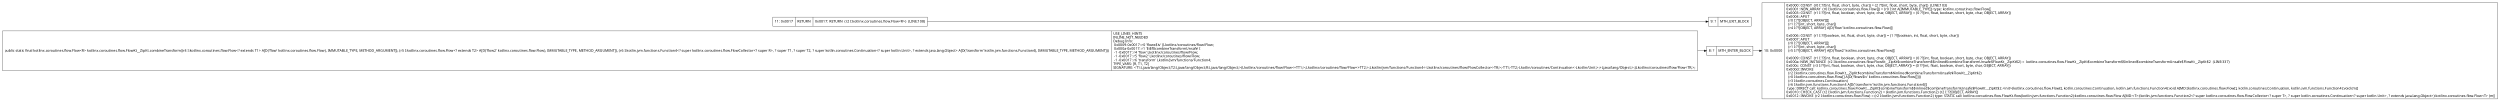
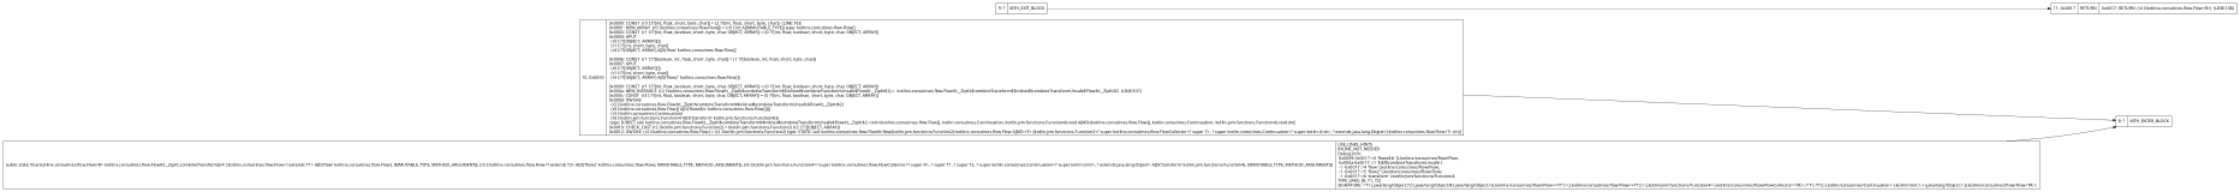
  digraph {
    fontname="Noto Sans"
    rankdir=LR
    node [fontname="Noto Sans" shape=record]
    edge [fontname="Noto Sans"]
    n1 [label="{8\:\ ?|MTH_ENTER_BLOCK\l}"]
    n2 [label="{10\:\ 0x0000|0x0000: CONST  (r0 I:??[int, float, short, byte, char]) = (2 ??[int, float, short, byte, char])  (LINE:103)\l0x0001: NEW_ARRAY  (r0 I:kotlinx.coroutines.flow.Flow[]) = (r0 I:int A[IMMUTABLE_TYPE]) type: kotlinx.coroutines.flow.Flow[] \l0x0003: CONST  (r1 I:??[int, float, boolean, short, byte, char, OBJECT, ARRAY]) = (0 ??[int, float, boolean, short, byte, char, OBJECT, ARRAY]) \l0x0004: APUT  \l  (r0 I:??[OBJECT, ARRAY][])\l  (r1 I:??[int, short, byte, char])\l  (r4 I:??[OBJECT, ARRAY] A[D('flow' kotlinx.coroutines.flow.Flow)])\l \l0x0006: CONST  (r1 I:??[boolean, int, float, short, byte, char]) = (1 ??[boolean, int, float, short, byte, char]) \l0x0007: APUT  \l  (r0 I:??[OBJECT, ARRAY][])\l  (r1 I:??[int, short, byte, char])\l  (r5 I:??[OBJECT, ARRAY] A[D('flow2' kotlinx.coroutines.flow.Flow)])\l \l0x0009: CONST  (r1 I:??[int, float, boolean, short, byte, char, OBJECT, ARRAY]) = (0 ??[int, float, boolean, short, byte, char, OBJECT, ARRAY]) \l0x000a: NEW_INSTANCE  (r2 I:kotlinx.coroutines.flow.FlowKt__ZipKt$combineTransform$$inlined$combineTransformUnsafe$FlowKt__ZipKt$2) =  kotlinx.coroutines.flow.FlowKt__ZipKt$combineTransform$$inlined$combineTransformUnsafe$FlowKt__ZipKt$2  (LINE:337)\l0x000c: CONST  (r3 I:??[int, float, boolean, short, byte, char, OBJECT, ARRAY]) = (0 ??[int, float, boolean, short, byte, char, OBJECT, ARRAY]) \l0x000d: INVOKE  \l  (r2 I:kotlinx.coroutines.flow.FlowKt__ZipKt$combineTransform$$inlined$combineTransformUnsafe$FlowKt__ZipKt$2)\l  (r0 I:kotlinx.coroutines.flow.Flow[] A[D('flows$iv' kotlinx.coroutines.flow.Flow[])])\l  (r3 I:kotlin.coroutines.Continuation)\l  (r6 I:kotlin.jvm.functions.Function4 A[D('transform' kotlin.jvm.functions.Function4)])\l type: DIRECT call: kotlinx.coroutines.flow.FlowKt__ZipKt$combineTransform$$inlined$combineTransformUnsafe$FlowKt__ZipKt$2.\<init\>(kotlinx.coroutines.flow.Flow[], kotlin.coroutines.Continuation, kotlin.jvm.functions.Function4):void A[MD:(kotlinx.coroutines.flow.Flow[], kotlin.coroutines.Continuation, kotlin.jvm.functions.Function4):void (m)]\l0x0010: CHECK_CAST (r2 I:kotlin.jvm.functions.Function2) = (kotlin.jvm.functions.Function2) (r2 I:??[OBJECT, ARRAY]) \l0x0012: INVOKE  (r2 I:kotlinx.coroutines.flow.Flow) = (r2 I:kotlin.jvm.functions.Function2) type: STATIC call: kotlinx.coroutines.flow.FlowKt.flow(kotlin.jvm.functions.Function2):kotlinx.coroutines.flow.Flow A[MD:\<T\>:(kotlin.jvm.functions.Function2\<? super kotlinx.coroutines.flow.FlowCollector\<? super T\>, ? super kotlin.coroutines.Continuation\<? super kotlin.Unit\>, ? extends java.lang.Object\>):kotlinx.coroutines.flow.Flow\<T\> (m)]\l}"]
    n3 [label="{11\:\ 0x0017|RETURN\l|0x0017: RETURN  (r2 I:kotlinx.coroutines.flow.Flow\<R\>)  (LINE:108)\l}"]
    n4 [label="{9\:\ ?|MTH_EXIT_BLOCK\l}"]
    n5 [label="{public static final kotlinx.coroutines.flow.Flow\<R\> kotlinx.coroutines.flow.FlowKt__ZipKt.combineTransform((r4 I:kotlinx.coroutines.flow.Flow\<? extends T1\> A[D('flow' kotlinx.coroutines.flow.Flow), IMMUTABLE_TYPE, METHOD_ARGUMENT]), (r5 I:kotlinx.coroutines.flow.Flow\<? extends T2\> A[D('flow2' kotlinx.coroutines.flow.Flow), IMMUTABLE_TYPE, METHOD_ARGUMENT]), (r6 I:kotlin.jvm.functions.Function4\<? super kotlinx.coroutines.flow.FlowCollector\<? super R\>, ? super T1, ? super T2, ? super kotlin.coroutines.Continuation\<? super kotlin.Unit\>, ? extends java.lang.Object\> A[D('transform' kotlin.jvm.functions.Function4), IMMUTABLE_TYPE, METHOD_ARGUMENT]))  | USE_LINES_HINTS\lINLINE_NOT_NEEDED\lDebug Info:\l  0x0009\-0x0017: r0 'flows$iv' [Lkotlinx\/coroutines\/flow\/Flow;\l  0x000a\-0x0017: r1 '$i$f$combineTransformUnsafe' I\l  \-1 \-0x0017: r4 'flow' Lkotlinx\/coroutines\/flow\/Flow;\l  \-1 \-0x0017: r5 'flow2' Lkotlinx\/coroutines\/flow\/Flow;\l  \-1 \-0x0017: r6 'transform' Lkotlin\/jvm\/functions\/Function4;\lTYPE_VARS: [R, T1, T2]\lSIGNATURE: \<T1:Ljava\/lang\/Object;T2:Ljava\/lang\/Object;R:Ljava\/lang\/Object;\>(Lkotlinx\/coroutines\/flow\/Flow\<+TT1;\>;Lkotlinx\/coroutines\/flow\/Flow\<+TT2;\>;Lkotlin\/jvm\/functions\/Function4\<\-Lkotlinx\/coroutines\/flow\/FlowCollector\<\-TR;\>;\-TT1;\-TT2;\-Lkotlin\/coroutines\/Continuation\<\-Lkotlin\/Unit;\>;+Ljava\/lang\/Object;\>;)Lkotlinx\/coroutines\/flow\/Flow\<TR;\>;\l}"]
-   n1 -> n2
-   n3 -> n4
+   n2 -> n1
+   n4 -> n3
    n5 -> n1
  }
